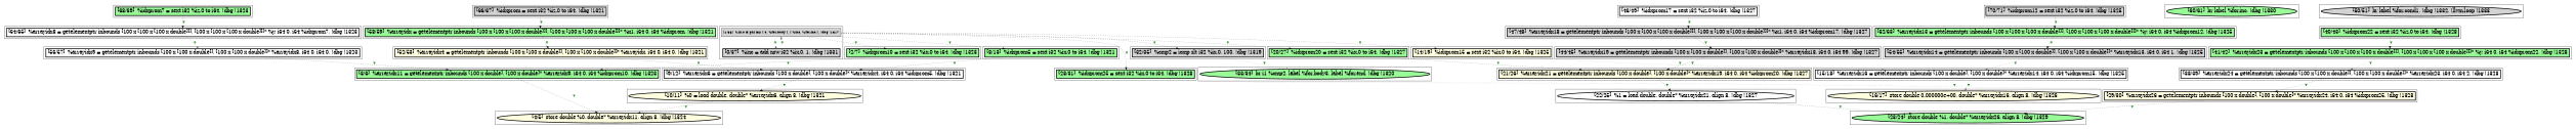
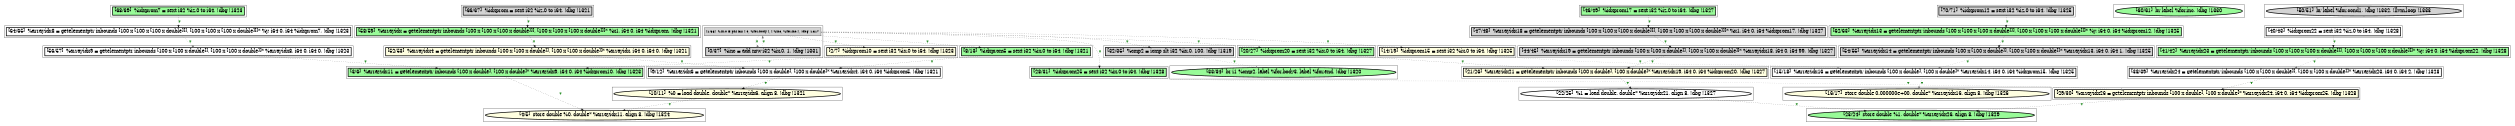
  digraph {
    node [fillcolor=palegreen fontsize=20 penwidth=3.0 shape=rectangle style=filled]
    edge [color=black fontcolor=forestgreen style=dotted]
    n1 [fillcolor=lightyellow label="[52/53]  %arrayidx4 = getelementptr inbounds [100 x [100 x double]], [100 x [100 x double]]* %arrayidx, i64 0, i64 0, !dbg !1321"]
    n2 [fillcolor=white label="[9/12]  %arrayidx6 = getelementptr inbounds [100 x double], [100 x double]* %arrayidx4, i64 0, i64 %idxprom5, !dbg !1321"]
    n3 [fillcolor=lightgrey label="[47/48]  %arrayidx18 = getelementptr inbounds [100 x [100 x [100 x double]]], [100 x [100 x [100 x double]]]* %x1, i64 0, i64 %idxprom17, !dbg !1327"]
    n4 [fillcolor=white label="[56/57]  %arrayidx9 = getelementptr inbounds [100 x [100 x double]], [100 x [100 x double]]* %arrayidx8, i64 0, i64 0, !dbg !1323"]
    n5 [fillcolor=lightyellow label="[10/11]  %0 = load double, double* %arrayidx6, align 8, !dbg !1321" shape=ellipse]
    n6 [fillcolor=lightgrey label="[54/55]  %arrayidx14 = getelementptr inbounds [100 x [100 x double]], [100 x [100 x double]]* %arrayidx13, i64 0, i64 1, !dbg !1325"]
    n7 [fillcolor=lightgrey label="[70/71]  %idxprom12 = sext i32 %iz.0 to i64, !dbg !1325"]
    n8 [label="[68/69]  %idxprom7 = sext i32 %iz.0 to i64, !dbg !1323"]
-   n9 [label="[2/7]  %idxprom10 = sext i32 %ix.0 to i64, !dbg !1323"]
+   n9 [fillcolor=lightyellow label="[2/7]  %idxprom10 = sext i32 %ix.0 to i64, !dbg !1323"]
    n10 [label="[58/59]  %arrayidx = getelementptr inbounds [100 x [100 x [100 x double]]], [100 x [100 x [100 x double]]]* %x1, i64 0, i64 %idxprom, !dbg !1321"]
    n11 [label="[62/63]  %arrayidx13 = getelementptr inbounds [100 x [100 x [100 x double]]], [100 x [100 x [100 x double]]]* %y, i64 0, i64 %idxprom12, !dbg !1325"]
    n12 [label="[60/61]  br label %for.inc, !dbg !1330" shape=ellipse]
    n13 [fillcolor=lightgrey label="[50/51]  br label %for.cond1, !dbg !1332, !llvm.loop !1333" shape=ellipse]
    n14 [fillcolor=white label="[38/39]  %arrayidx24 = getelementptr inbounds [100 x [100 x double]], [100 x [100 x double]]* %arrayidx23, i64 0, i64 2, !dbg !1328"]
    n15 [label="[8/13]  %idxprom5 = sext i32 %ix.0 to i64, !dbg !1321"]
    n16 [fillcolor=white label="[15/18]  %arrayidx16 = getelementptr inbounds [100 x double], [100 x double]* %arrayidx14, i64 0, i64 %idxprom15, !dbg !1325"]
    n17 [label="[3/6]  %arrayidx11 = getelementptr inbounds [100 x double], [100 x double]* %arrayidx9, i64 0, i64 %idxprom10, !dbg !1323"]
    n18 [fillcolor=lightyellow label="[16/17]  store double 0.000000e+00, double* %arrayidx16, align 8, !dbg !1326" shape=ellipse]
    n19 [label="[41/42]  %arrayidx23 = getelementptr inbounds [100 x [100 x [100 x double]]], [100 x [100 x [100 x double]]]* %y, i64 0, i64 %idxprom22, !dbg !1328"]
    n20 [fillcolor=lightyellow label="[14/19]  %idxprom15 = sext i32 %ix.0 to i64, !dbg !1325"]
    n21 [fillcolor=lightyellow label="[4/5]  store double %0, double* %arrayidx11, align 8, !dbg !1324" shape=ellipse]
-   n22 [label="[40/43]  %idxprom22 = sext i32 %iz.0 to i64, !dbg !1328"]
-   n23 [fillcolor=white label="[46/49]  %idxprom17 = sext i32 %iz.0 to i64, !dbg !1327"]
+   n22 [fillcolor=white label="[40/43]  %idxprom22 = sext i32 %iz.0 to i64, !dbg !1328"]
+   n23 [label="[46/49]  %idxprom17 = sext i32 %iz.0 to i64, !dbg !1327"]
    n24 [fillcolor=white label="[22/25]  %1 = load double, double* %arrayidx21, align 8, !dbg !1327" shape=ellipse]
    n25 [fillcolor=lightgrey label="[32/35]  %cmp2 = icmp slt i32 %ix.0, 100, !dbg !1319"]
    n26 [fillcolor=lightyellow label="[21/26]  %arrayidx21 = getelementptr inbounds [100 x double], [100 x double]* %arrayidx19, i64 0, i64 %idxprom20, !dbg !1327"]
    n27 [fillcolor=lightgrey label="[66/67]  %idxprom = sext i32 %iz.0 to i64, !dbg !1321"]
    n28 [label="[20/27]  %idxprom20 = sext i32 %ix.0 to i64, !dbg !1327"]
    n29 [fillcolor=white label="[64/65]  %arrayidx8 = getelementptr inbounds [100 x [100 x [100 x double]]], [100 x [100 x [100 x double]]]* %y, i64 0, i64 %idxprom7, !dbg !1323"]
    n30 [fillcolor=lightyellow label="[29/30]  %arrayidx26 = getelementptr inbounds [100 x double], [100 x double]* %arrayidx24, i64 0, i64 %idxprom25, !dbg !1328"]
    n31 [fillcolor=lightgrey label="[44/45]  %arrayidx19 = getelementptr inbounds [100 x [100 x double]], [100 x [100 x double]]* %arrayidx18, i64 0, i64 99, !dbg !1327"]
    n32 [label="[28/31]  %idxprom25 = sext i32 %ix.0 to i64, !dbg !1328"]
    n33 [label="[33/34]  br i1 %cmp2, label %for.body3, label %for.end, !dbg !1320" shape=ellipse]
    n34 [label="[23/24]  store double %1, double* %arrayidx26, align 8, !dbg !1329" shape=ellipse]
    n35 [fillcolor=lightgrey label="[1/36]  %ix.0 = phi i32 [ 0, %for.body ], [ %inc, %for.inc ], !dbg !1317" fontsize="" penwidth=""]
    n36 [fillcolor=lightgrey label="[0/37]  %inc = add nsw i32 %ix.0, 1, !dbg !1331"]
    subgraph cluster_1 {
      n1
    }
    subgraph cluster_2 {
      n2
    }
    subgraph cluster_3 {
      n3
    }
    subgraph cluster_4 {
      n4
    }
    subgraph cluster_5 {
      n5
    }
    subgraph cluster_6 {
      n6
    }
    subgraph cluster_7 {
      n7
    }
    subgraph cluster_8 {
      n8
    }
    subgraph cluster_9 {
      n9
    }
    subgraph cluster_10 {
      n10
    }
    subgraph cluster_11 {
      n11
    }
    subgraph cluster_12 {
      n12
    }
    subgraph cluster_13 {
      n13
    }
    subgraph cluster_14 {
      n14
    }
    subgraph cluster_15 {
      n15
    }
    subgraph cluster_16 {
      n16
    }
    subgraph cluster_17 {
      n17
    }
    subgraph cluster_18 {
      n18
    }
    subgraph cluster_19 {
      n19
    }
    subgraph cluster_20 {
      n20
    }
    subgraph cluster_21 {
      n21
    }
    subgraph cluster_22 {
      n22
    }
    subgraph cluster_23 {
      n23
    }
    subgraph cluster_24 {
      n24
    }
    subgraph cluster_25 {
      n25
    }
    subgraph cluster_26 {
      n26
    }
    subgraph cluster_27 {
      n27
    }
    subgraph cluster_28 {
      n28
    }
    subgraph cluster_29 {
      n29
    }
    subgraph cluster_30 {
      n30
    }
    subgraph cluster_31 {
      n31
    }
    subgraph cluster_32 {
      n32
    }
    subgraph cluster_33 {
      n33
    }
    subgraph cluster_34 {
      n34
    }
    subgraph cluster_35 {
      n35
      n36
    }
    n1 -> n2 [label=T]
    n2 -> n5 [label=T]
    n3 -> n31 [label=T]
    n4 -> n17 [label=T]
    n5 -> n21 [label=T]
    n6 -> n16 [color=gray40 label=T]
    n7 -> n11 [label=T]
    n8 -> n29 [label=T]
    n9 -> n17 [label=T]
    n10 -> n1 [label=T]
    n11 -> n6 [label=T]
    n14 -> n30 [label=T]
    n15 -> n2 [label=T]
    n16 -> n18 [color=gray40 label=T]
    n17 -> n21 [label=T]
    n19 -> n14 [color=gray40 label=T]
    n20 -> n16 [color=gray40 label=T]
    n22 -> n19 [label=T]
    n23 -> n3 [label=T]
    n24 -> n34 [label=T]
    n25 -> n33 [color=gray40 label=T]
    n26 -> n24 [label=T]
    n27 -> n10 [label=T]
    n28 -> n26 [label=T]
    n29 -> n4 [color=gray40 label=T]
    n30 -> n34 [label=T]
    n31 -> n26 [label=T]
    n32 -> n30 [color=gray40 label=T]
    n35 -> n9 [label=T]
    n35 -> n15 [label=T]
    n35 -> n20 [label=T]
    n35 -> n25 [label=T]
    n35 -> n28 [label=T]
    n35 -> n32 [label=T]
    n35 -> n36 [color=gray40 label=T]
    n36 -> n35 [color=gray40 label=T]
  }
